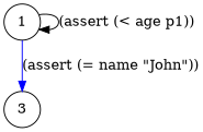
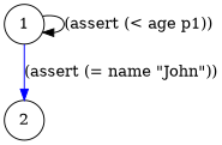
  digraph {
    rankdir=TB
    node [shape=circle]
    n1 [label=1]
-   n2 [label=3]
+   n2 [label=2]
    n1 -> n1 [color=black label="(assert (< age p1))"]
    n1 -> n2 [color=blue label="(assert (= name \"John\"))"]
  }
